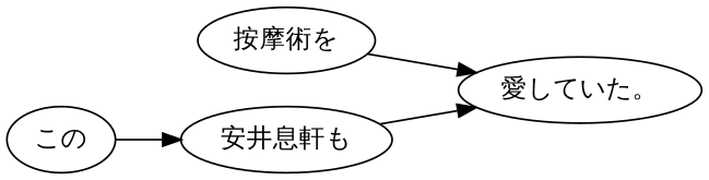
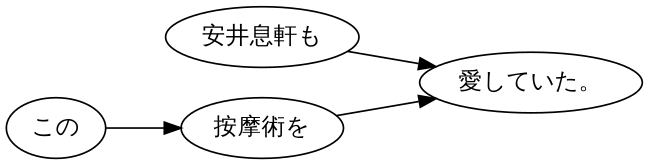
  digraph {
    rankdir=LR
    n1 [label="安井息軒も"]
    n2 [label="愛していた。"]
    n3 [label="この"]
    n4 [label="按摩術を"]
    n1 -> n2
-   n3 -> n1
+   n3 -> n4
    n4 -> n2
  }
